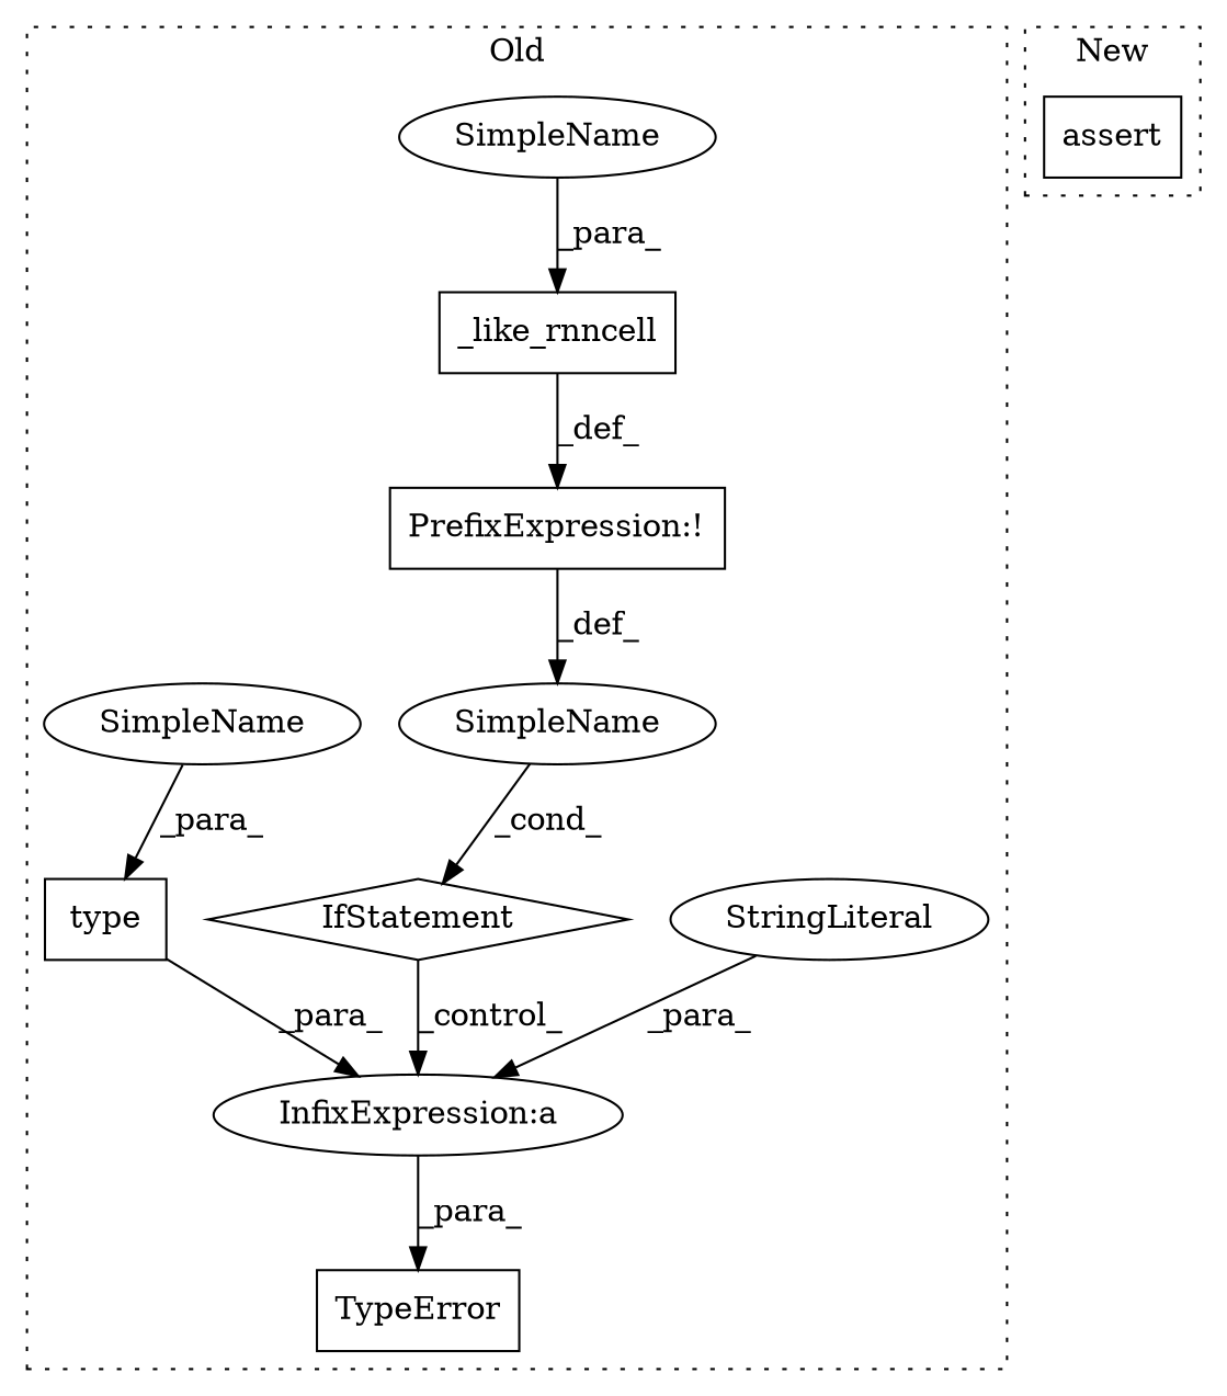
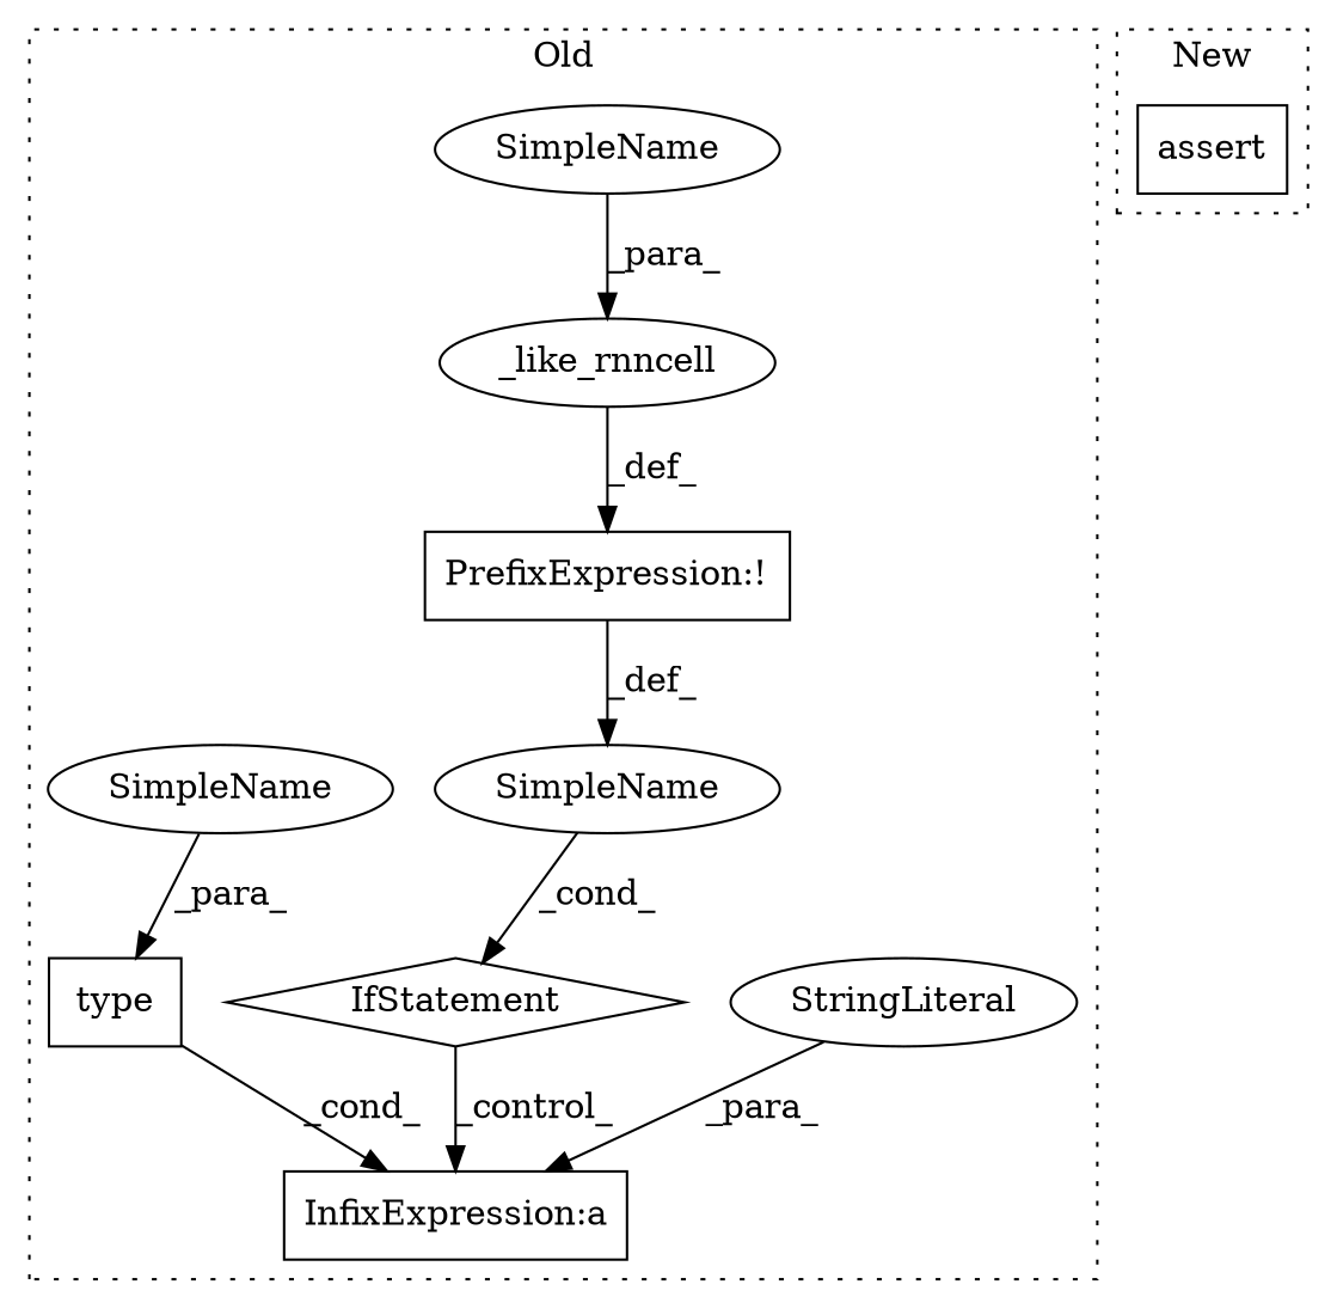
  digraph {
    node [a=32 l=4 shape=box]
    n1 [l="5,1" label=type s="24026,24035"]
    n2 [a=25 l="4,2" label=IfStatement s="23920,23958" shape=diamond]
    n3 [a=42 label=SimpleName shape=ellipse l=""]
-   n4 [a=27 l=3 label="InfixExpression:a" s=24023 shape=ellipse]
+   n4 [a=27 l=3 label="InfixExpression:a" s=24023]
    n5 [a=38 l=1 label="PrefixExpression:!" s=23924]
-   n6 [l="14,1" label=_like_rnncell s="23939,23957"]
-   n7 [l="10,1" label=TypeError s="23974,24045"]
+   n6 [l="14,1" label=_like_rnncell s="23939,23957" shape=ellipse]
    n8 [a=45 l=39 label=StringLiteral s=23984 shape=ellipse]
    n9 [a=42 label=SimpleName s=23953 shape=ellipse]
    n10 [a=42 label=SimpleName s=24031 shape=ellipse]
    n11 [l="20,1" label=assert s="23934,23965"]
    subgraph cluster_1 {
      label=Old
      style=dotted
      n1
      n2
      n3
      n4
      n5
      n6
-     n7
      n8
      n9
      n10
    }
    subgraph cluster_2 {
      label=New
      style=dotted
      n11
    }
-   n1 -> n4 [label=_para_]
+   n1 -> n4 [label=_cond_]
    n2 -> n4 [label=_control_]
    n3 -> n2 [label=_cond_]
-   n4 -> n7 [label=_para_]
    n5 -> n3 [label=_def_]
    n6 -> n5 [label=_def_]
    n8 -> n4 [label=_para_]
    n9 -> n6 [label=_para_]
    n10 -> n1 [label=_para_]
  }
